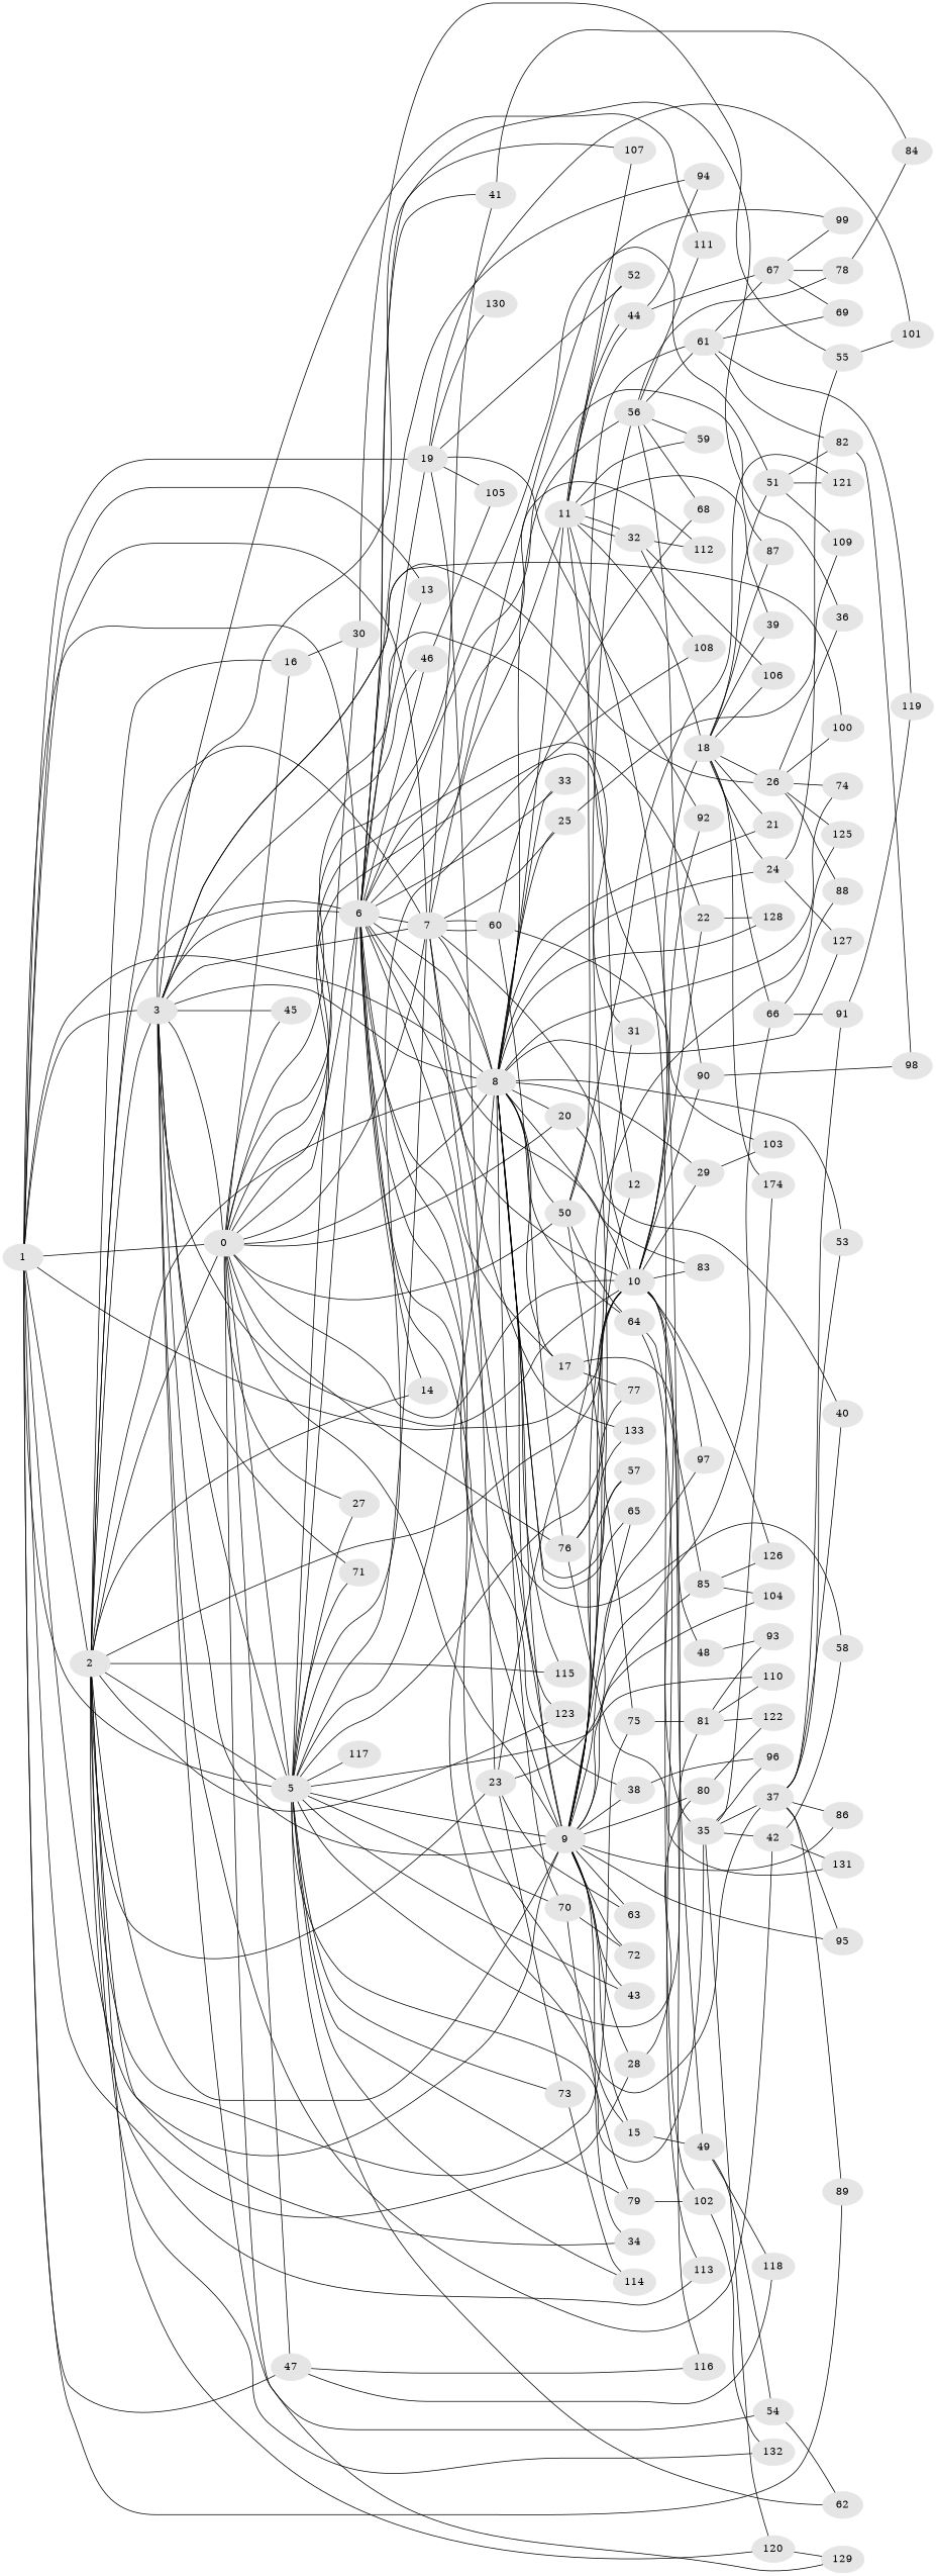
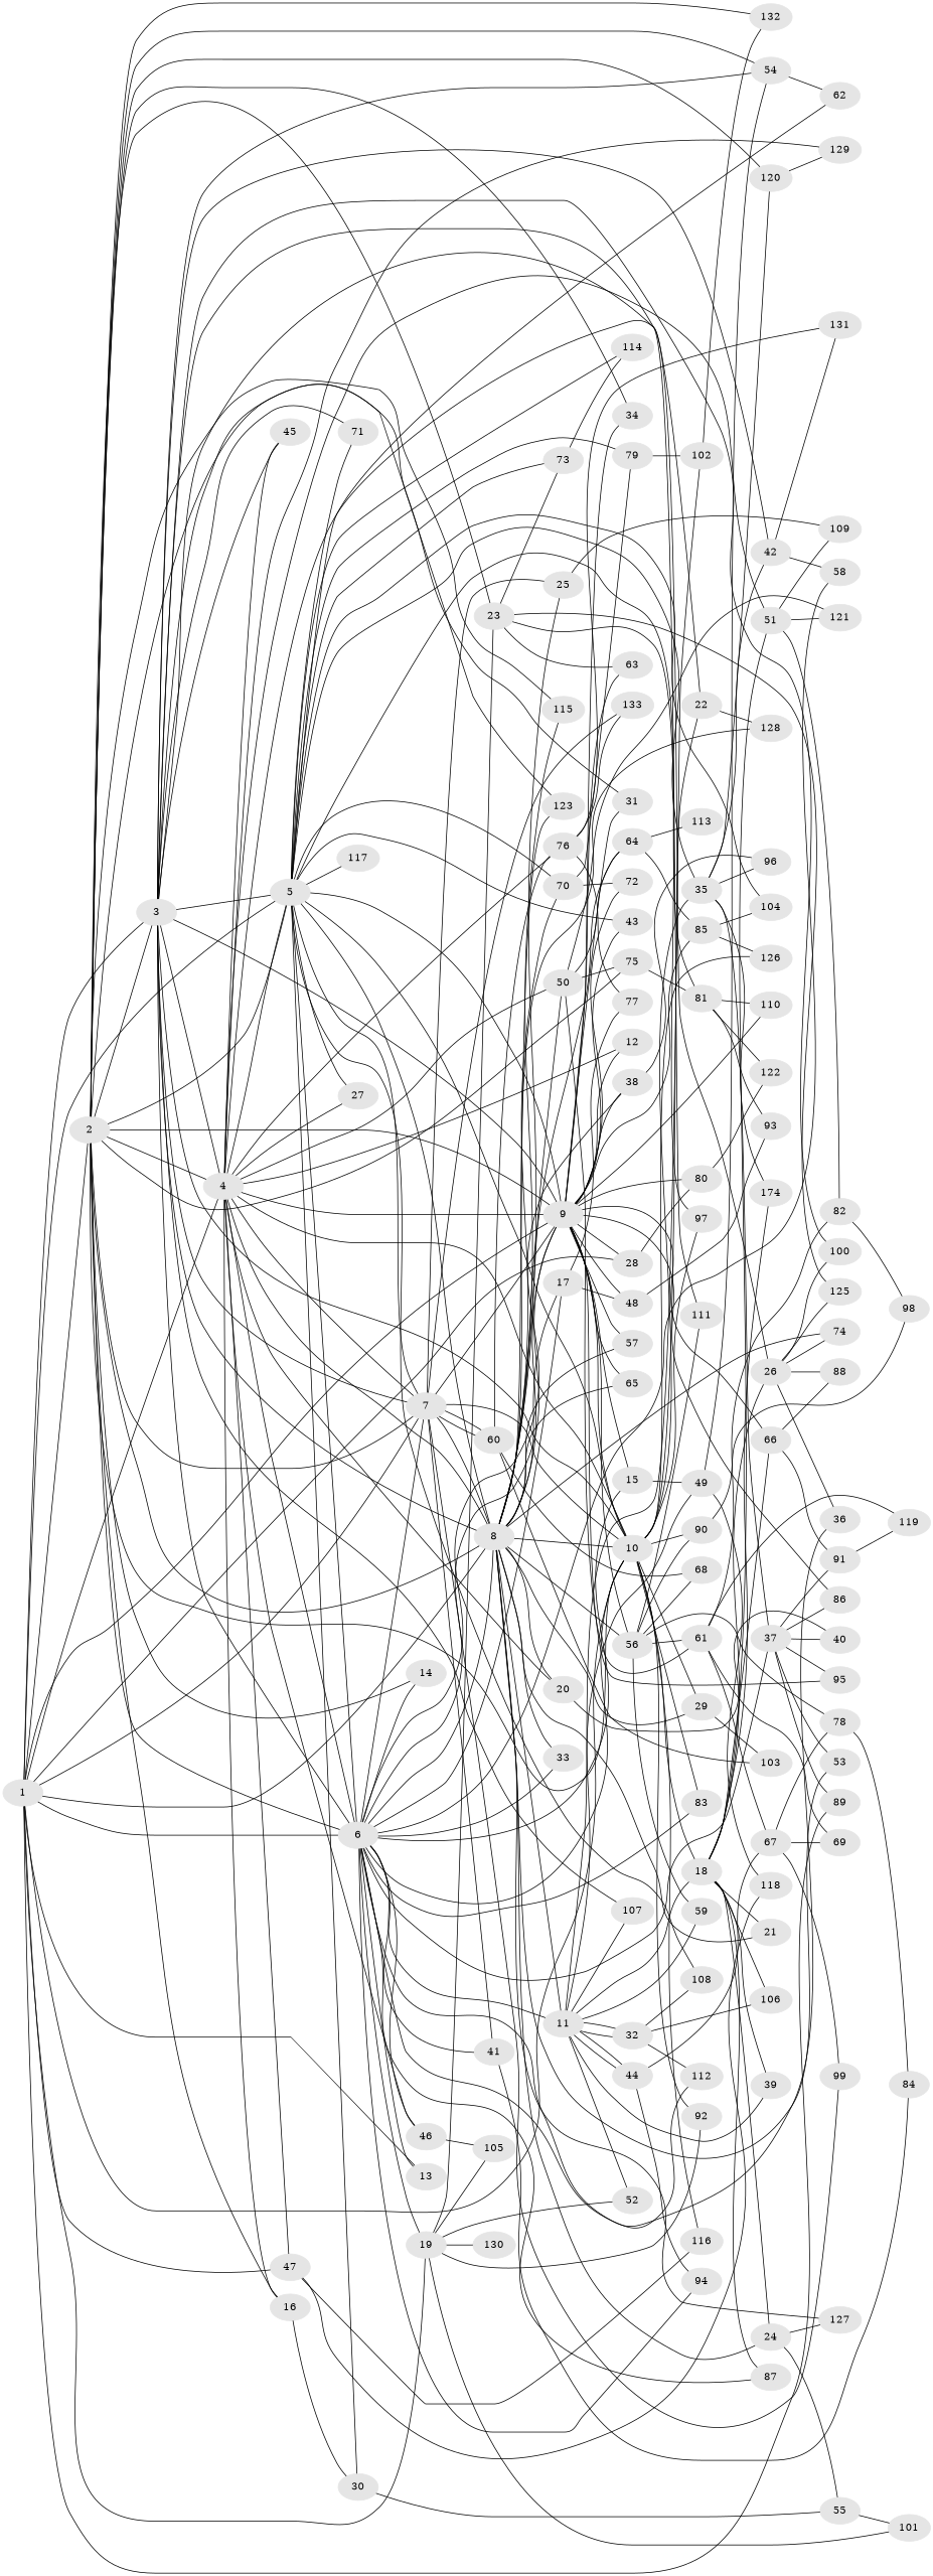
  graph {
    rankdir=LR
    node [color=gray90 style=filled]
    1
    2
    3
-   4 [label=0]
+   4
    5
    6
    7
    8
    9
    10
    13
    19
    28
    47
    89
    14
    16
    23
    34
    75
    113
    115
    120
    123
    132
    26
    31
    42
    45
    54
    71
    100
    107
    111
    12
    20
    22
    27
    46
    50
    51
    76
    129
    30
    35
    43
    62
    70
    73
    79
    81
    104
    108
    114
    117
    11
    15
    17
    33
    36
    37
    38
    41
    58
    83
    87
    94
    112
    25
    60
    99
    133
    21
    24
    29
    53
    56
    57
    64
    65
    74
    127
    128
    48
    63
    66
    72
    80
    85
    86
    95
    110
    18
    90
    92
    97
    116
    126
    130
    52
    101
    105
    118
    125
    88
    131
    40
    61
    121
    109
    82
    77
    55
    n114 [label=174]
    96
    102
    93
    122
    32
    39
    44
    49
    59
    91
    84
    103
    68
    78
    106
    98
    67
    119
    69
    1 -- 2
    1 -- 3
    1 -- 4
    1 -- 5
    1 -- 6
    1 -- 7
    1 -- 8
    1 -- 9
    1 -- 10
    1 -- 13
    1 -- 19
    1 -- 28
    1 -- 47
    1 -- 89
    2 -- 3
    2 -- 4
    2 -- 5
    2 -- 6
    2 -- 7
    2 -- 8
    2 -- 9
    2 -- 10
    2 -- 14
    2 -- 16
    2 -- 23
    2 -- 34
    2 -- 75
-   2 -- 113
+   2 -- 54
    2 -- 115
    2 -- 120
    2 -- 123
    2 -- 132
    3 -- 4
    3 -- 5
    3 -- 6
    3 -- 7
    3 -- 8
    3 -- 9
    3 -- 10
    3 -- 26
    3 -- 31
    3 -- 42
    3 -- 45
    3 -- 54
    3 -- 71
    3 -- 100
    3 -- 107
    3 -- 111
    4 -- 5
    4 -- 6
    4 -- 7
    4 -- 8
    4 -- 9
    4 -- 10
    4 -- 47
    4 -- 16
    4 -- 45
    4 -- 12
    4 -- 20
    4 -- 22
    4 -- 27
    4 -- 46
    4 -- 50
    4 -- 51
    4 -- 76
    4 -- 129
    5 -- 6
    5 -- 7
    5 -- 8
    5 -- 9
    5 -- 10
    5 -- 71
    5 -- 27
    5 -- 30
    5 -- 35
    5 -- 43
    5 -- 62
    5 -- 70
    5 -- 73
    5 -- 79
    5 -- 81
    5 -- 104
    5 -- 108
    5 -- 114
    5 -- 117
    6 -- 7
    6 -- 8
    6 -- 9
    6 -- 10
    6 -- 13
    6 -- 19
    6 -- 14
    6 -- 46
    6 -- 11
    6 -- 15
    6 -- 17
    6 -- 33
    6 -- 36
    6 -- 37
    6 -- 38
    6 -- 41
    6 -- 58
    6 -- 83
    6 -- 87
    6 -- 94
    6 -- 112
    7 -- 8
    7 -- 9
    7 -- 10
    7 -- 41
    7 -- 25
    7 -- 60
    7 -- 60
    7 -- 99
    7 -- 133
    8 -- 9
    8 -- 10
    8 -- 115
    8 -- 123
    8 -- 20
    8 -- 50
    8 -- 70
    8 -- 11
    8 -- 17
    8 -- 33
    8 -- 25
    8 -- 21
    8 -- 24
    8 -- 29
    8 -- 53
    8 -- 56
    8 -- 57
    8 -- 64
    8 -- 65
    8 -- 74
    8 -- 127
    8 -- 128
    9 -- 10
    9 -- 28
    9 -- 34
    9 -- 31
    9 -- 12
    9 -- 43
    9 -- 15
    9 -- 38
    9 -- 56
    9 -- 57
    9 -- 65
+   9 -- 48
    9 -- 63
    9 -- 66
    9 -- 72
    9 -- 80
    9 -- 85
    9 -- 86
    9 -- 95
    9 -- 110
    10 -- 22
    10 -- 35
    10 -- 83
    10 -- 29
    10 -- 18
    10 -- 90
    10 -- 92
    10 -- 97
    10 -- 116
    10 -- 126
    19 -- 23
    19 -- 92
    19 -- 130
    19 -- 52
    19 -- 101
    19 -- 105
    28 -- 80
    47 -- 116
    47 -- 118
    16 -- 30
    23 -- 73
    23 -- 63
    23 -- 97
    23 -- 125
    75 -- 81
    120 -- 129
    26 -- 100
    26 -- 36
    26 -- 74
    26 -- 125
    26 -- 88
    42 -- 58
    42 -- 131
    54 -- 62
    20 -- 40
    22 -- 128
    46 -- 105
    50 -- 75
    50 -- 64
    50 -- 61
    50 -- 121
    51 -- 121
    51 -- 109
    51 -- 82
    76 -- 133
    76 -- 131
    76 -- 77
    30 -- 55
    35 -- 120
    35 -- 42
    35 -- 37
    35 -- n114
    35 -- 96
    70 -- 79
    70 -- 72
    73 -- 114
    79 -- 102
    81 -- 110
    81 -- 93
    81 -- 122
    11 -- 107
    11 -- 18
    11 -- 52
    11 -- 102
    11 -- 32
    11 -- 32
    11 -- 39
    11 -- 44
    11 -- 44
    11 -- 49
    11 -- 59
    15 -- 49
    17 -- 48
    17 -- 77
    37 -- 89
    37 -- 53
    37 -- 86
    37 -- 95
    37 -- 40
    37 -- 91
    38 -- 96
    41 -- 84
    25 -- 109
    60 -- 76
    60 -- 103
    60 -- 68
    24 -- 127
    24 -- 55
    29 -- 103
    56 -- 111
    56 -- 90
    56 -- 61
    56 -- 59
    56 -- 68
    56 -- 78
    64 -- 113
    64 -- 85
    48 -- 93
    66 -- 88
    66 -- 91
    80 -- 122
    85 -- 104
    85 -- 126
    18 -- 26
    18 -- 51
    18 -- 87
    18 -- 21
    18 -- 24
    18 -- 66
    18 -- n114
    18 -- 39
    18 -- 106
    90 -- 98
    61 -- 82
    61 -- 67
    61 -- 119
    61 -- 69
    82 -- 98
    55 -- 101
    102 -- 132
    32 -- 108
    32 -- 112
    32 -- 106
    44 -- 94
    44 -- 67
    49 -- 54
    49 -- 118
    91 -- 119
    78 -- 84
    67 -- 99
    67 -- 78
    67 -- 69
  }
